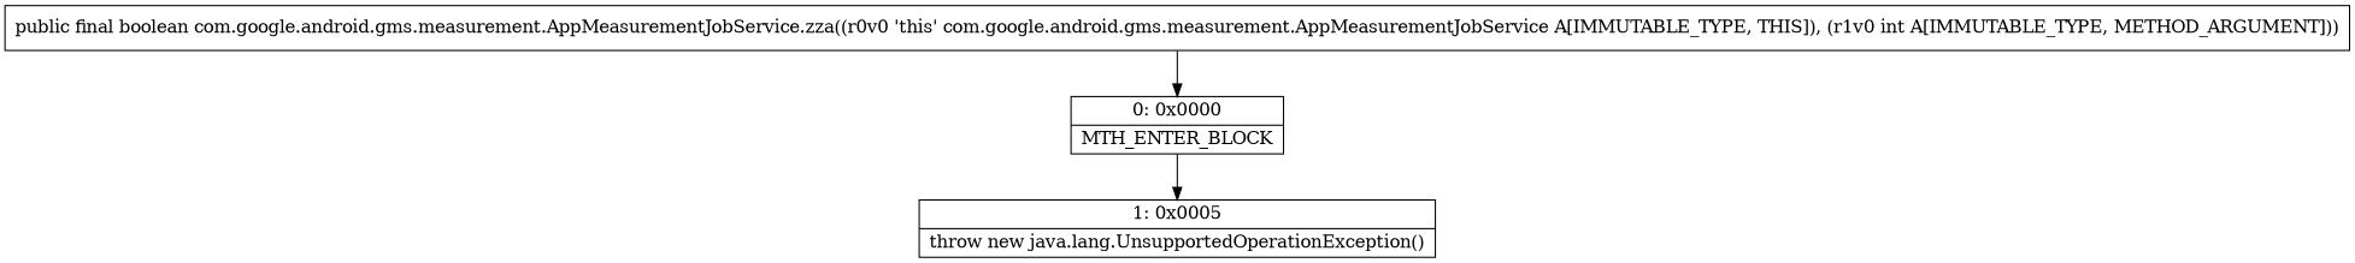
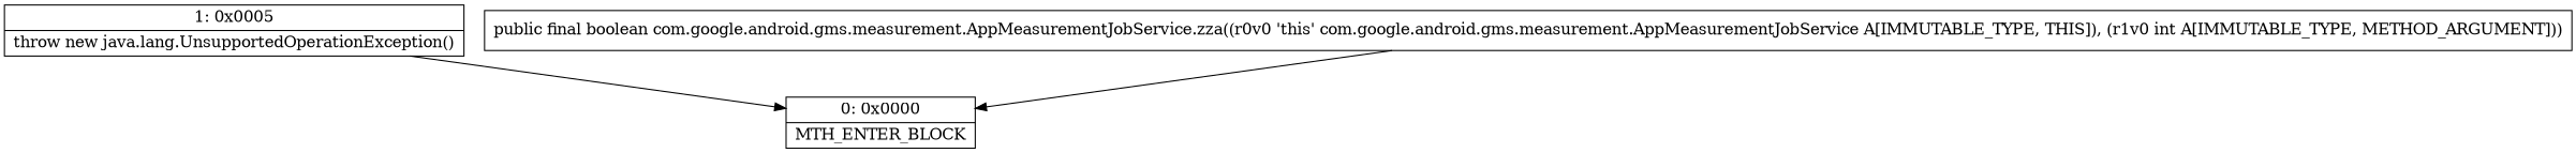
  digraph {
    node [shape=record]
    n1 [label="{0\:\ 0x0000|MTH_ENTER_BLOCK\l}"]
    n2 [label="{1\:\ 0x0005|throw new java.lang.UnsupportedOperationException()\l}"]
    n3 [label="{public final boolean com.google.android.gms.measurement.AppMeasurementJobService.zza((r0v0 'this' com.google.android.gms.measurement.AppMeasurementJobService A[IMMUTABLE_TYPE, THIS]), (r1v0 int A[IMMUTABLE_TYPE, METHOD_ARGUMENT])) }"]
-   n1 -> n2
+   n2 -> n1
    n3 -> n1
  }
